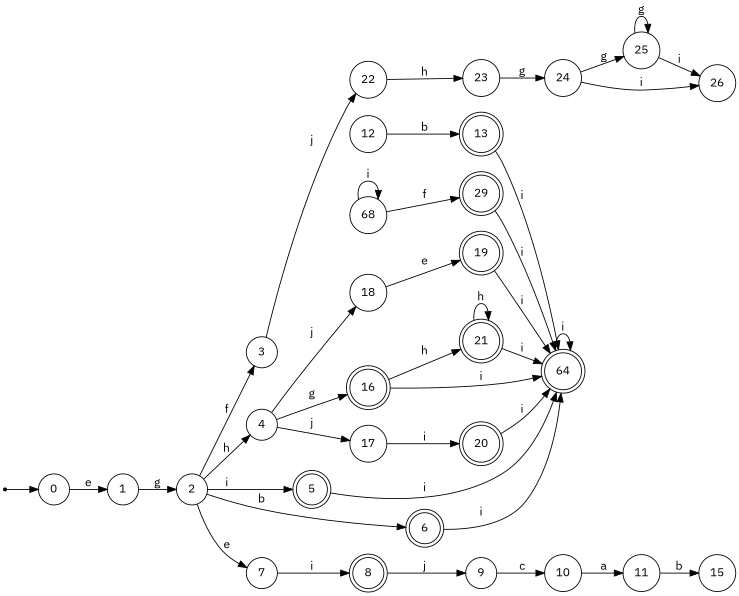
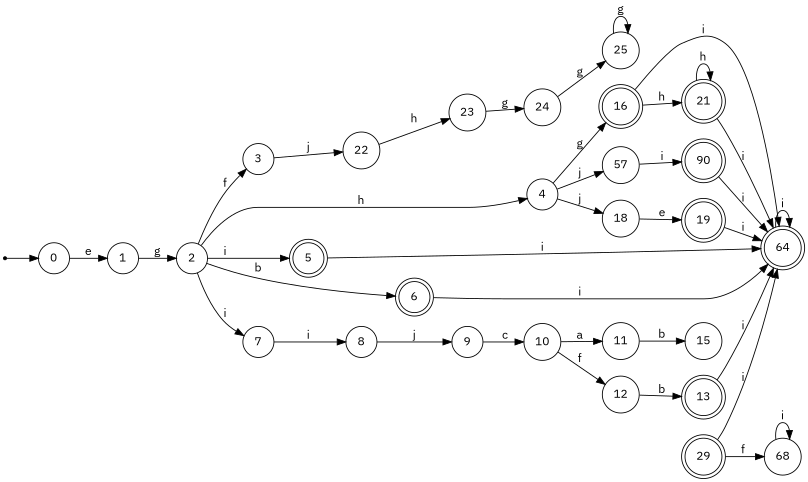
  digraph {
    fontname="IBM Plex Sans"
    rankdir=LR
    node [fontname="IBM Plex Sans" shape=circle]
    edge [fontname="IBM Plex Sans"]
    dummy0 [shape=point]
    0
    1
    2
    3
    4
    5 [shape=doublecircle]
    6 [shape=doublecircle]
    7
    22
    16 [shape=doublecircle]
-   17
+   17 [label=57]
    18
    n14 [label=64 shape=doublecircle]
-   8 [shape=doublecircle]
+   8
    23
    21 [shape=doublecircle]
-   20 [shape=doublecircle]
+   20 [shape=doublecircle label=90]
    19 [shape=doublecircle]
    9
    10
    11
    12
    15
    13 [shape=doublecircle]
    24
    25
-   26
    n29 [label=68]
    29 [shape=doublecircle]
    dummy0 -> 0
    0 -> 1 [label=e]
    1 -> 2 [label=g]
    2 -> 3 [label=f]
    2 -> 4 [label=h]
    2 -> 5 [label=i]
    2 -> 6 [label=b]
-   2 -> 7 [label=e]
+   2 -> 7 [label=i]
    3 -> 22 [label=j]
    4 -> 16 [label=g]
    4 -> 17 [label=j]
    4 -> 18 [label=j]
    5 -> n14 [label=i]
    6 -> n14 [label=i]
    7 -> 8 [label=i]
    22 -> 23 [label=h]
    16 -> n14 [label=i]
    16 -> 21 [label=h]
    17 -> 20 [label=i]
    18 -> 19 [label=e]
    n14 -> n14 [label=i]
    8 -> 9 [label=j]
    23 -> 24 [label=g]
    21 -> n14 [label=i]
    21 -> 21 [label=h]
    20 -> n14 [label=i]
    19 -> n14 [label=i]
    9 -> 10 [label=c]
    10 -> 11 [label=a]
+   10 -> 12 [label=f]
    11 -> 15 [label=b]
    12 -> 13 [label=b]
    13 -> n14 [label=i]
    24 -> 25 [label=g]
-   24 -> 26 [label=i]
    25 -> 25 [label=g]
-   25 -> 26 [label=i]
    n29 -> n29 [label=i]
-   n29 -> 29 [label=f]
+   29 -> n29 [label=f]
    29 -> n14 [label=i]
  }
